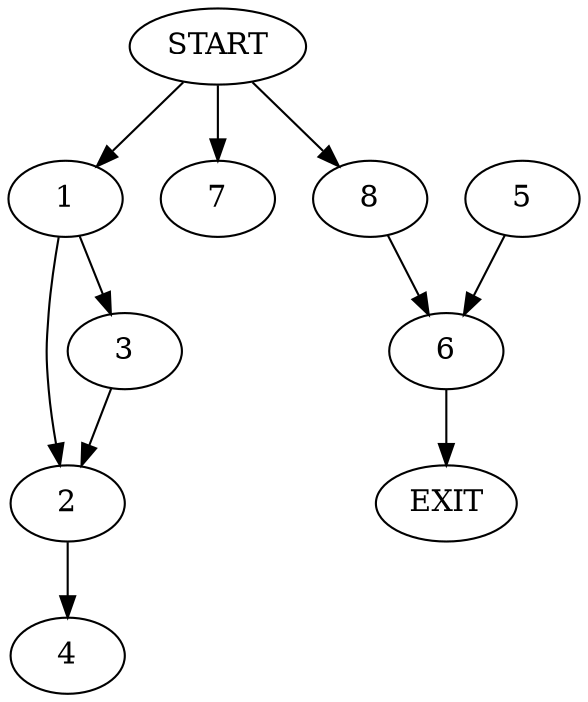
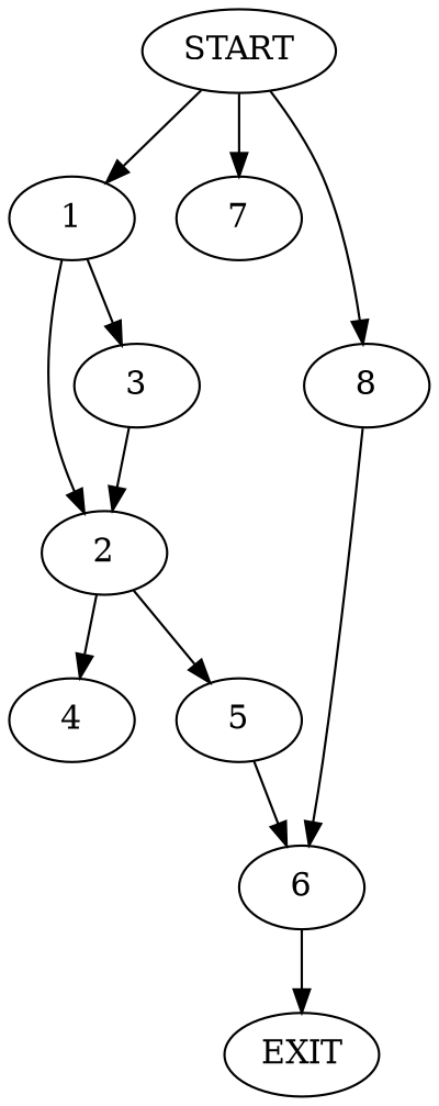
  digraph {
    n1 [label=START]
    1
    7
    8
    2
    3
    6
    n8 [label=EXIT]
    4
    5
    n1 -> 1
    n1 -> 7
    n1 -> 8
    1 -> 2
    1 -> 3
    8 -> 6
    2 -> 4
+   2 -> 5
    3 -> 2
    6 -> n8
    5 -> 6
  }
